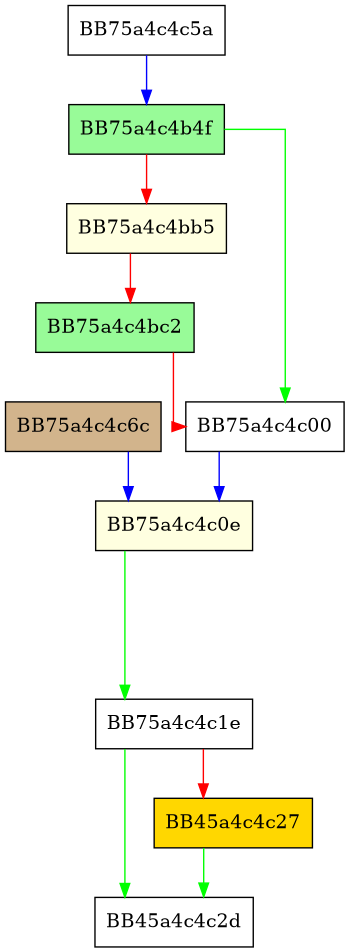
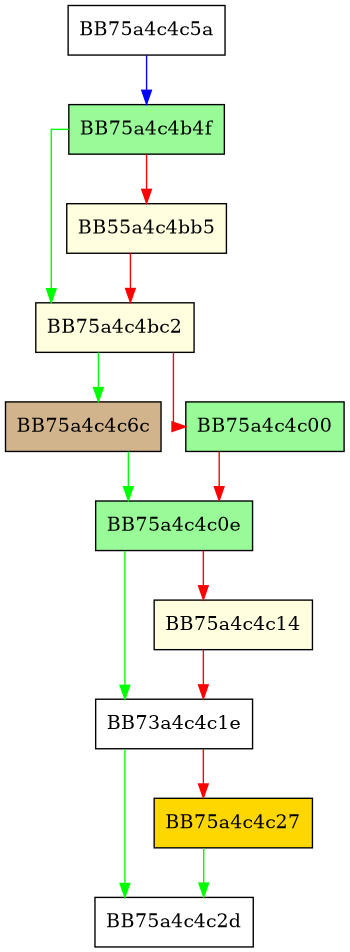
  digraph {
    splines=ortho
    node [fillcolor=palegreen shape=box style=filled]
    edge [color=red]
    n1 [label=BB75a4c4b4f]
    BB75a4c4c5a [fillcolor=white]
-   BB75a4c4bc2
-   BB75a4c4bb5 [fillcolor=lightyellow]
+   BB75a4c4bc2 [fillcolor=lightyellow]
+   BB75a4c4bb5 [fillcolor=lightyellow label=BB55a4c4bb5]
    BB75a4c4c6c [fillcolor=tan]
-   BB75a4c4c00 [fillcolor=white]
-   BB75a4c4c0e [fillcolor=lightyellow]
-   BB75a4c4c1e [fillcolor=white]
-   BB75a4c4c2d [fillcolor=white label=BB45a4c4c2d]
-   BB75a4c4c27 [fillcolor=gold label=BB45a4c4c27]
-   n1 -> BB75a4c4c00 [color=green]
+   BB75a4c4c00
+   BB75a4c4c0e
+   BB75a4c4c1e [fillcolor=white label=BB73a4c4c1e]
+   BB75a4c4c14 [fillcolor=lightyellow]
+   BB75a4c4c2d [fillcolor=white]
+   BB75a4c4c27 [fillcolor=gold]
+   n1 -> BB75a4c4bc2 [color=green]
    n1 -> BB75a4c4bb5
    BB75a4c4c5a -> n1 [color=blue]
+   BB75a4c4bc2 -> BB75a4c4c6c [color=green]
    BB75a4c4bc2 -> BB75a4c4c00
    BB75a4c4bb5 -> BB75a4c4bc2
-   BB75a4c4c6c -> BB75a4c4c0e [color=blue]
-   BB75a4c4c00 -> BB75a4c4c0e [color=blue]
+   BB75a4c4c6c -> BB75a4c4c0e [color=green]
+   BB75a4c4c00 -> BB75a4c4c0e
    BB75a4c4c0e -> BB75a4c4c1e [color=green]
+   BB75a4c4c0e -> BB75a4c4c14
    BB75a4c4c1e -> BB75a4c4c2d [color=green]
    BB75a4c4c1e -> BB75a4c4c27
+   BB75a4c4c14 -> BB75a4c4c1e
    BB75a4c4c27 -> BB75a4c4c2d [color=green]
  }
